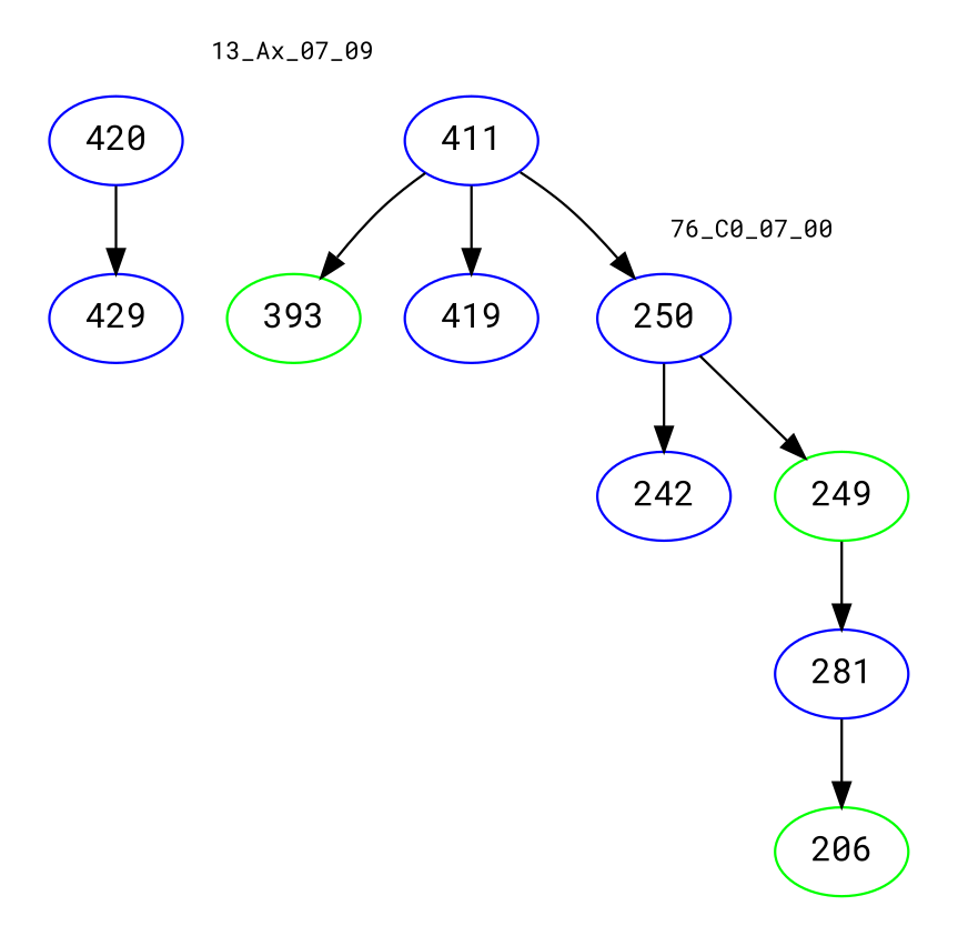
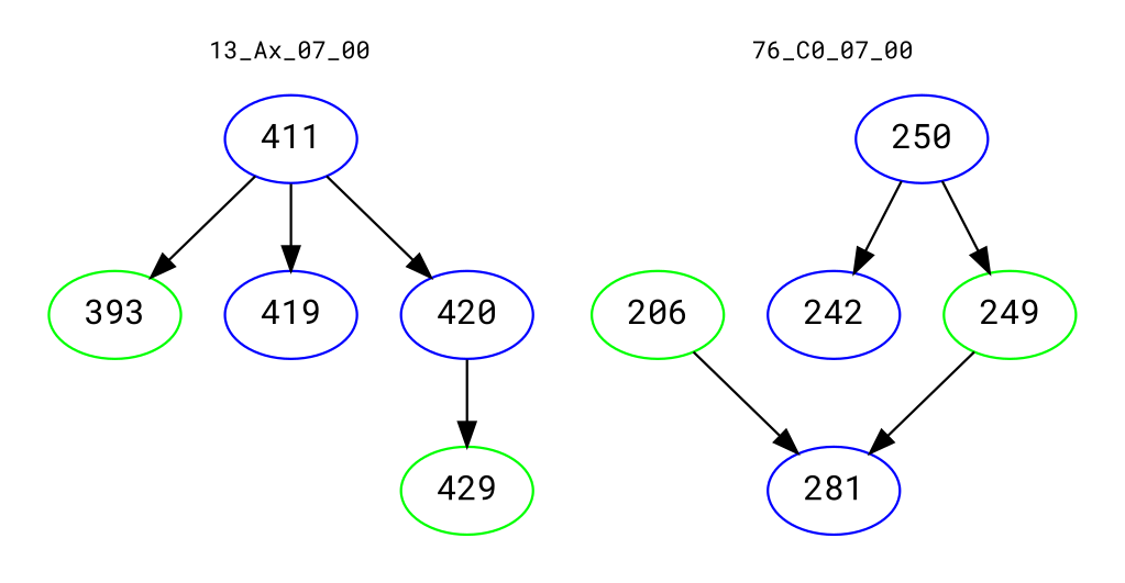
  digraph {
    fontname="Roboto Mono"
    node [color=blue fontname="Roboto Mono"]
    edge [color=black fontname="Roboto Mono"]
    n1 [label=411]
    n2 [color=green label=393]
    n3 [label=419]
    n4 [label=420]
-   n5 [label=429]
+   n5 [color=green label=429]
    n6 [label=250]
    n7 [label=242]
    n8 [label=281]
    n9 [color=green label=249]
    n10 [color=green label=206]
    subgraph cluster_1 {
      color=white
      fontsize=10
-     label="13_Ax_07_09"
+     label="13_Ax_07_00"
      n1
      n2
      n3
      n4
      n5
    }
    subgraph cluster_2 {
      color=white
      fontsize=10
      label="76_C0_07_00"
      n6
      n7
      n8
      n9
      n10
    }
    n1 -> n2
    n1 -> n3
-   n1 -> n6
+   n1 -> n4
    n4 -> n5
    n6 -> n7
    n6 -> n9
-   n8 -> n10
+   n10 -> n8
    n9 -> n8
  }
